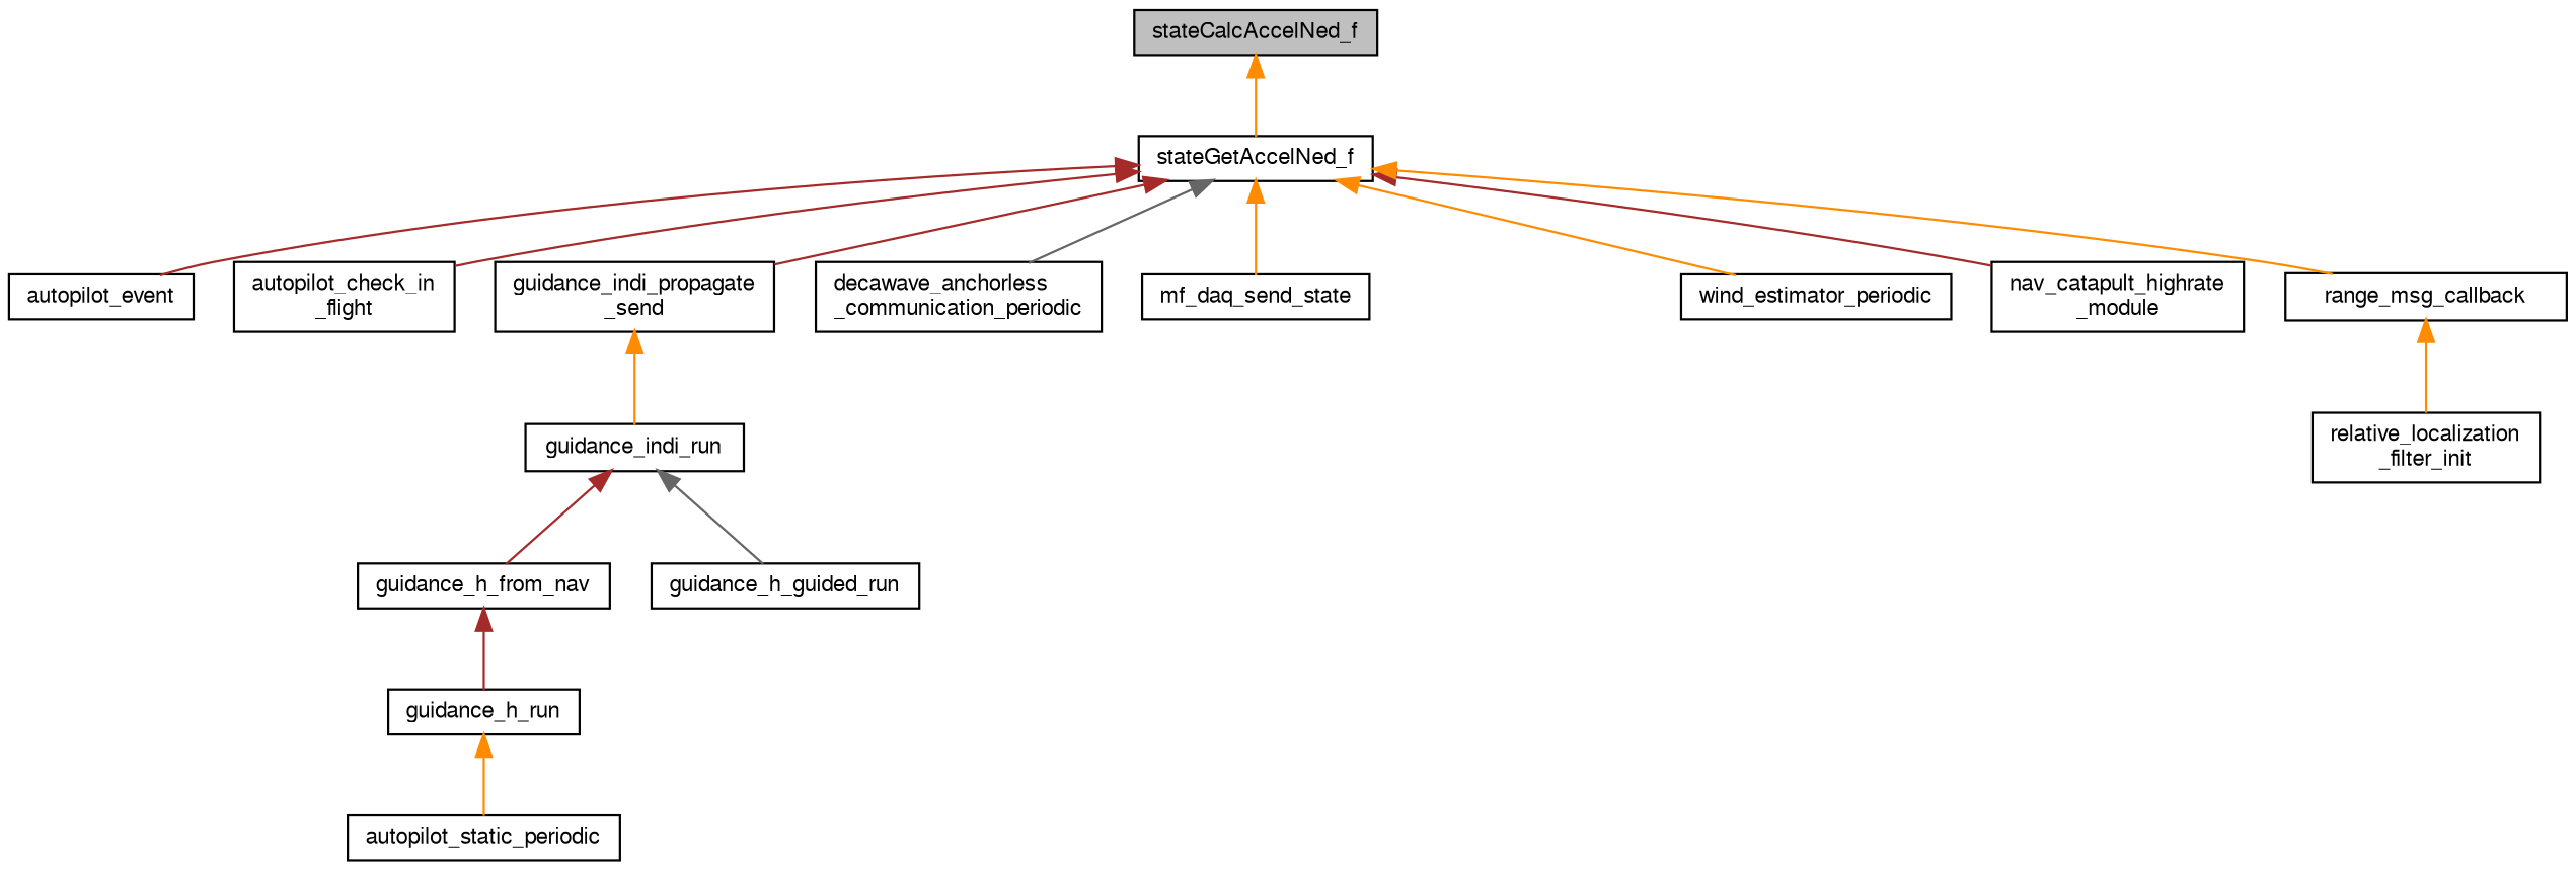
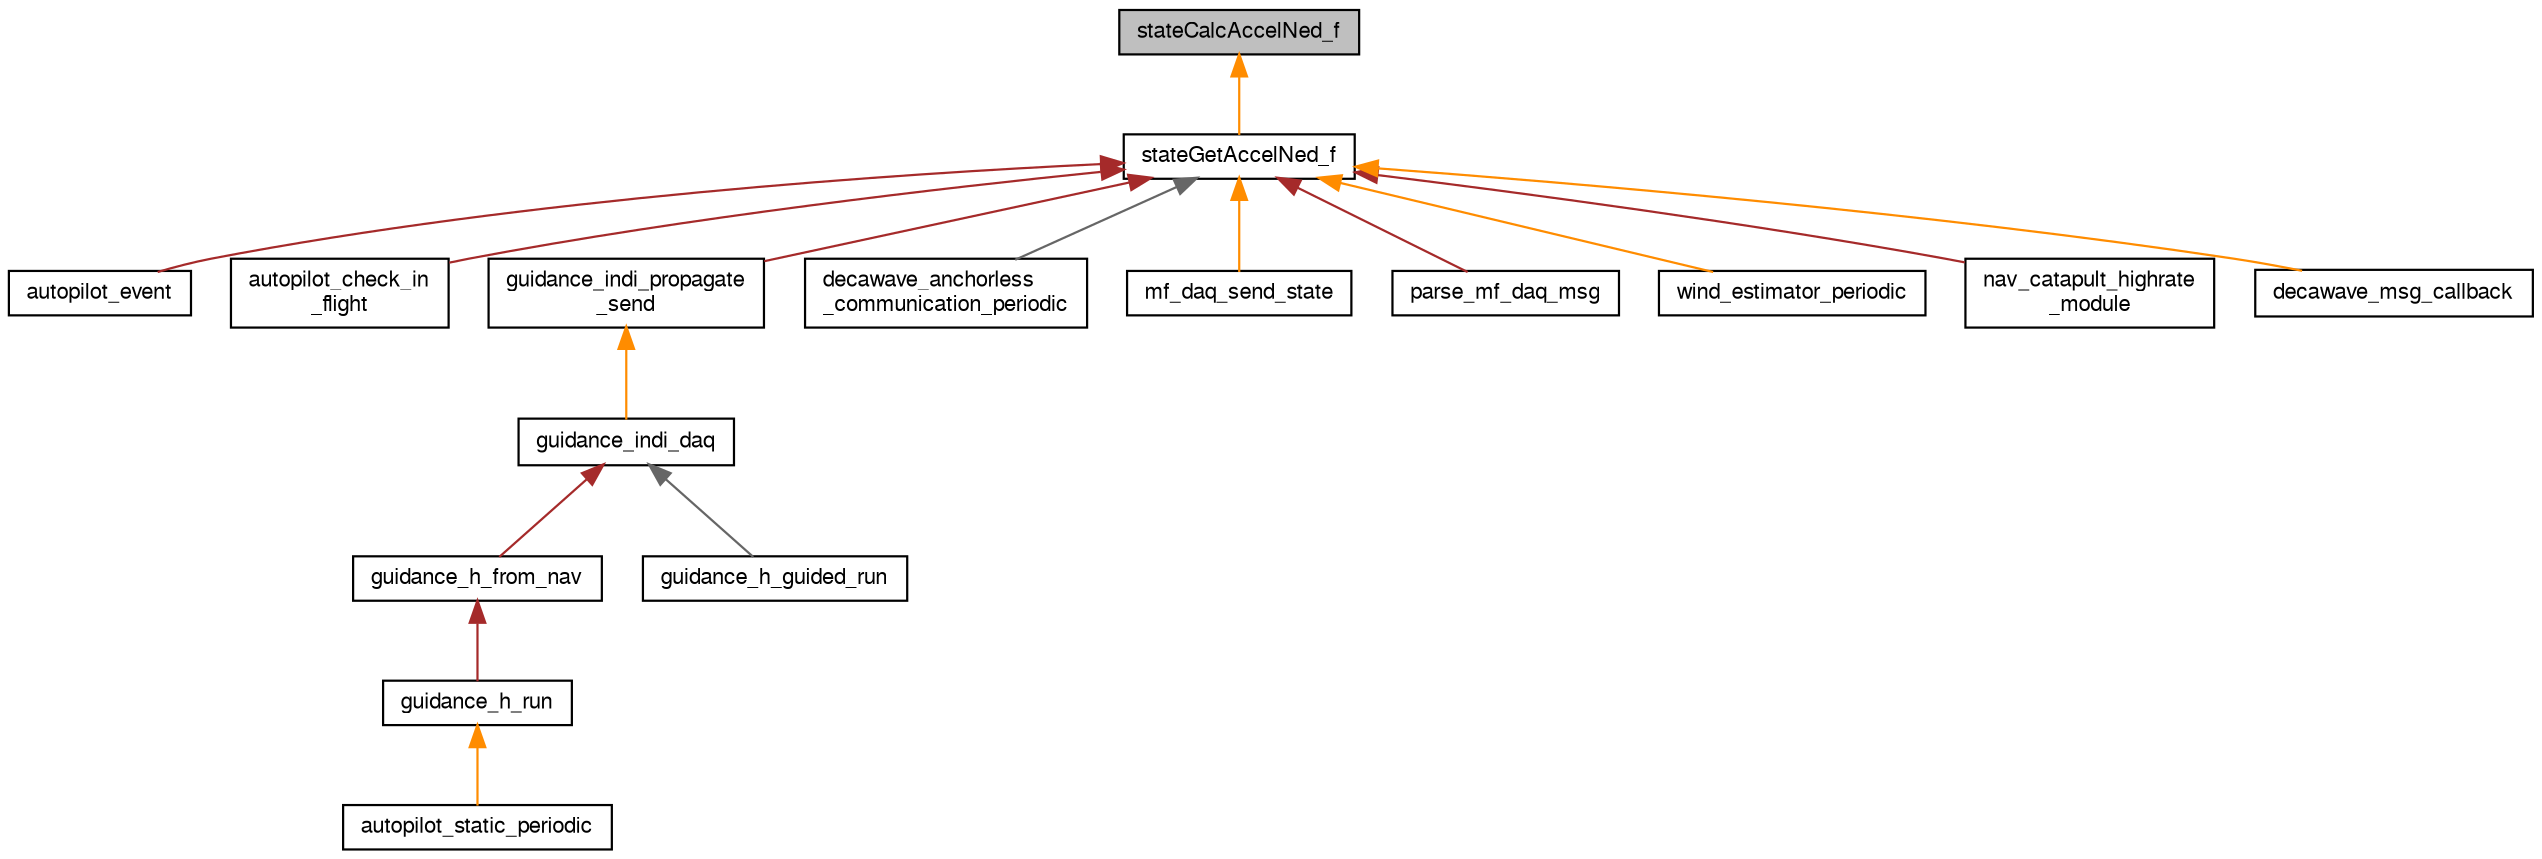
  digraph {
    rankdir=TB
    node [color=black fillcolor=white fontname=FreeSans fontsize=10 shape=record style=filled]
    edge [color=darkorange dir=back fontname=FreeSans fontsize=10 labelfontname=FreeSans labelfontsize=10 style=solid]
    n1 [fillcolor=grey75 fontcolor=black height=0.2 label=stateCalcAccelNed_f width=0.4]
    n2 [height=0.2 label=stateGetAccelNed_f width=0.4]
    n3 [height=0.2 label=autopilot_event width=0.4]
    n4 [height=0.2 label="autopilot_check_in\l_flight" width=0.4]
    n5 [height=0.2 label="guidance_indi_propagate\l_send" width=0.4]
    n6 [height=0.2 label="decawave_anchorless\l_communication_periodic" width=0.4]
    n7 [height=0.2 label=mf_daq_send_state width=0.4]
+   n8 [height=0.2 label=parse_mf_daq_msg width=0.4]
    n9 [height=0.2 label=wind_estimator_periodic width=0.4]
    n10 [height=0.2 label="nav_catapult_highrate\l_module" width=0.4]
-   n11 [height=0.2 label=range_msg_callback width=0.4]
-   n12 [height=0.2 label=guidance_indi_run width=0.4]
-   n13 [height=0.2 label="relative_localization\l_filter_init" width=0.4]
+   n11 [height=0.2 label=decawave_msg_callback width=0.4]
+   n12 [height=0.2 label=guidance_indi_daq width=0.4]
    n14 [height=0.2 label=guidance_h_from_nav width=0.4]
    n15 [height=0.2 label=guidance_h_guided_run width=0.4]
    n16 [height=0.2 label=guidance_h_run width=0.4]
    n17 [height=0.2 label=autopilot_static_periodic width=0.4]
    n1 -> n2
    n2 -> n3 [color=brown]
    n2 -> n4 [color=brown]
    n2 -> n5 [color=brown]
    n2 -> n6 [color=gray40]
    n2 -> n7
+   n2 -> n8 [color=brown]
    n2 -> n9
    n2 -> n10 [color=brown]
    n2 -> n11
    n5 -> n12
-   n11 -> n13
    n12 -> n14 [color=brown]
    n12 -> n15 [color=gray40]
    n14 -> n16 [color=brown]
    n16 -> n17
  }
